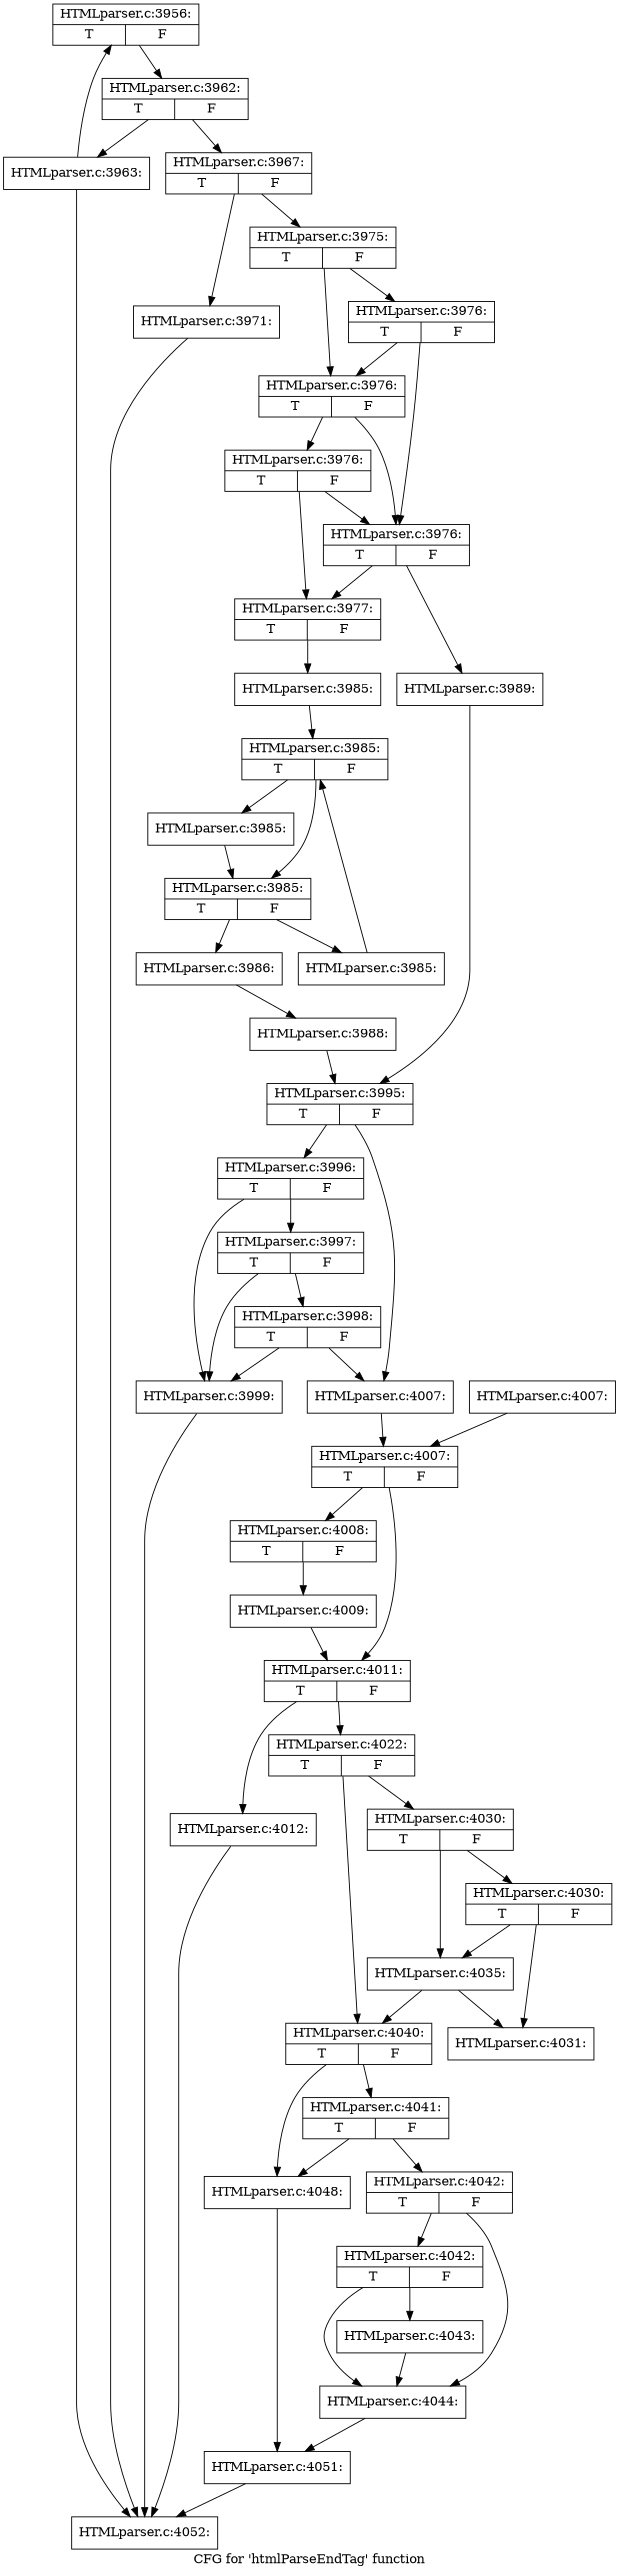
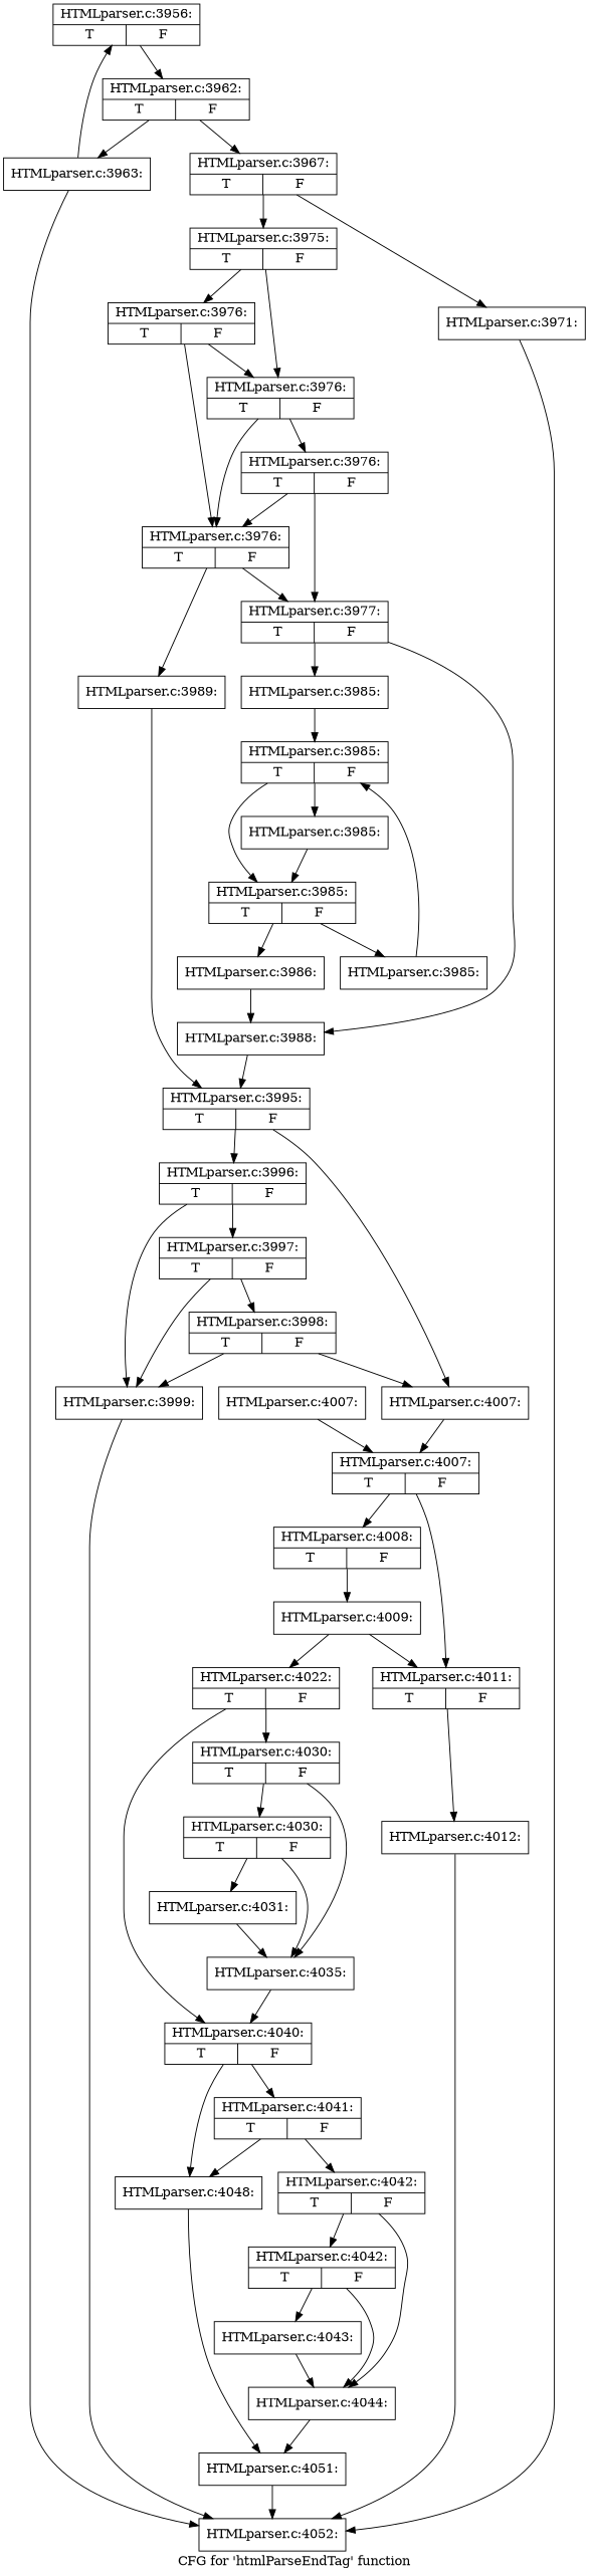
  digraph {
    label="CFG for 'htmlParseEndTag' function"
    node [shape=record]
    n1 [label="{HTMLparser.c:3956:|{<s0>T|<s1>F}}"]
    n2 [label="{HTMLparser.c:3962:|{<s0>T|<s1>F}}"]
    n3 [label="{HTMLparser.c:3963:}"]
    n4 [label="{HTMLparser.c:4052:}"]
    n5 [label="{HTMLparser.c:3967:|{<s0>T|<s1>F}}"]
    n6 [label="{HTMLparser.c:3971:}"]
    n7 [label="{HTMLparser.c:3975:|{<s0>T|<s1>F}}"]
    n8 [label="{HTMLparser.c:3976:|{<s0>T|<s1>F}}"]
    n9 [label="{HTMLparser.c:3976:|{<s0>T|<s1>F}}"]
    n10 [label="{HTMLparser.c:3976:|{<s0>T|<s1>F}}"]
    n11 [label="{HTMLparser.c:3976:|{<s0>T|<s1>F}}"]
    n12 [label="{HTMLparser.c:3977:|{<s0>T|<s1>F}}"]
    n13 [label="{HTMLparser.c:3989:}"]
    n14 [label="{HTMLparser.c:3985:}"]
    n15 [label="{HTMLparser.c:3988:}"]
    n16 [label="{HTMLparser.c:3995:|{<s0>T|<s1>F}}"]
    n17 [label="{HTMLparser.c:3985:|{<s0>T|<s1>F}}"]
    n18 [label="{HTMLparser.c:3996:|{<s0>T|<s1>F}}"]
    n19 [label="{HTMLparser.c:4007:}"]
    n20 [label="{HTMLparser.c:3985:}"]
    n21 [label="{HTMLparser.c:3985:|{<s0>T|<s1>F}}"]
    n22 [label="{HTMLparser.c:3985:}"]
    n23 [label="{HTMLparser.c:3986:}"]
    n24 [label="{HTMLparser.c:3999:}"]
    n25 [label="{HTMLparser.c:3997:|{<s0>T|<s1>F}}"]
    n26 [label="{HTMLparser.c:4007:|{<s0>T|<s1>F}}"]
    n27 [label="{HTMLparser.c:3998:|{<s0>T|<s1>F}}"]
    n28 [label="{HTMLparser.c:4008:|{<s0>T|<s1>F}}"]
    n29 [label="{HTMLparser.c:4011:|{<s0>T|<s1>F}}"]
    n30 [label="{HTMLparser.c:4009:}"]
    n31 [label="{HTMLparser.c:4012:}"]
    n32 [label="{HTMLparser.c:4022:|{<s0>T|<s1>F}}"]
    n33 [label="{HTMLparser.c:4040:|{<s0>T|<s1>F}}"]
    n34 [label="{HTMLparser.c:4030:|{<s0>T|<s1>F}}"]
    n35 [label="{HTMLparser.c:4007:}"]
    n36 [label="{HTMLparser.c:4041:|{<s0>T|<s1>F}}"]
    n37 [label="{HTMLparser.c:4048:}"]
    n38 [label="{HTMLparser.c:4030:|{<s0>T|<s1>F}}"]
    n39 [label="{HTMLparser.c:4035:}"]
    n40 [label="{HTMLparser.c:4042:|{<s0>T|<s1>F}}"]
    n41 [label="{HTMLparser.c:4051:}"]
    n42 [label="{HTMLparser.c:4031:}"]
    n43 [label="{HTMLparser.c:4042:|{<s0>T|<s1>F}}"]
    n44 [label="{HTMLparser.c:4044:}"]
    n45 [label="{HTMLparser.c:4043:}"]
    n1 -> n2
    n2 -> n3
    n2 -> n5
    n3 -> n1
    n3 -> n4
    n5 -> n6
    n5 -> n7
    n6 -> n4
    n7 -> n8
    n7 -> n9
    n8 -> n9
    n8 -> n10
    n9 -> n10
    n9 -> n11
    n10 -> n12
    n10 -> n13
    n11 -> n10
    n11 -> n12
    n12 -> n14
+   n12 -> n15
    n13 -> n16
    n14 -> n17
    n15 -> n16
    n16 -> n18
    n16 -> n19
    n17 -> n20
    n17 -> n21
    n18 -> n24
    n18 -> n25
    n19 -> n26
    n20 -> n21
    n21 -> n22
    n21 -> n23
    n22 -> n17
    n23 -> n15
    n24 -> n4
    n25 -> n24
    n25 -> n27
    n26 -> n28
    n26 -> n29
    n27 -> n19
    n27 -> n24
    n28 -> n30
    n29 -> n31
-   n29 -> n32
+   n30 -> n32
    n30 -> n29
    n31 -> n4
    n32 -> n33
    n32 -> n34
    n33 -> n36
    n33 -> n37
    n34 -> n38
    n34 -> n39
    n35 -> n26
    n36 -> n37
    n36 -> n40
    n37 -> n41
    n38 -> n39
    n38 -> n42
    n39 -> n33
    n40 -> n43
    n40 -> n44
    n41 -> n4
-   n39 -> n42
+   n42 -> n39
    n43 -> n44
    n43 -> n45
    n44 -> n41
    n45 -> n44
  }
